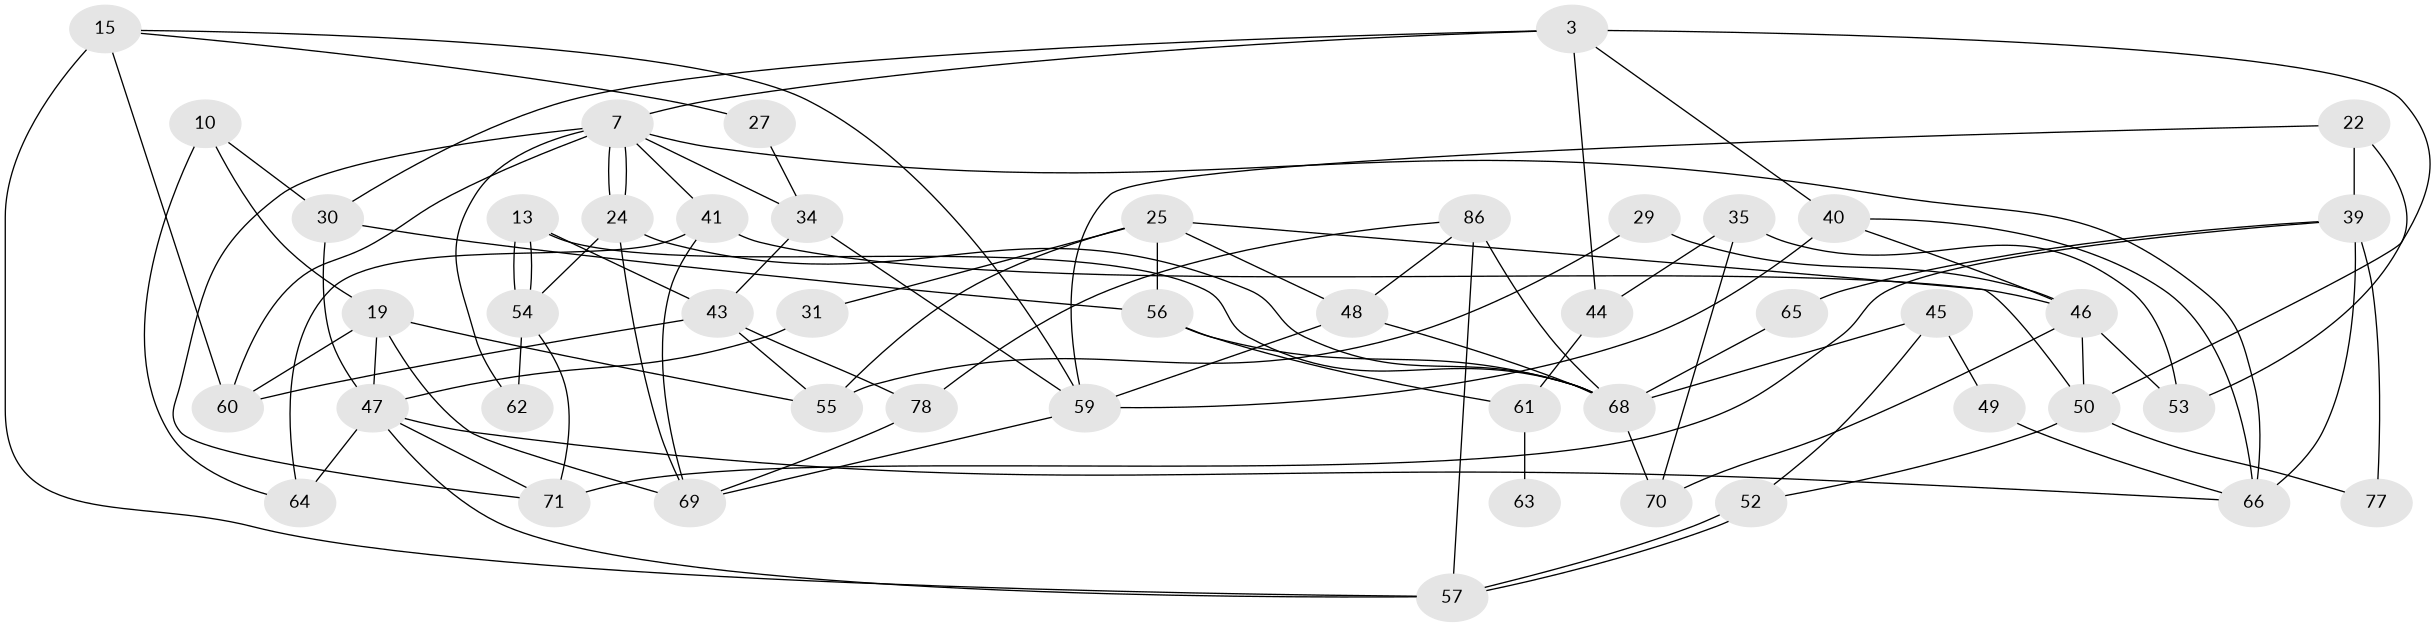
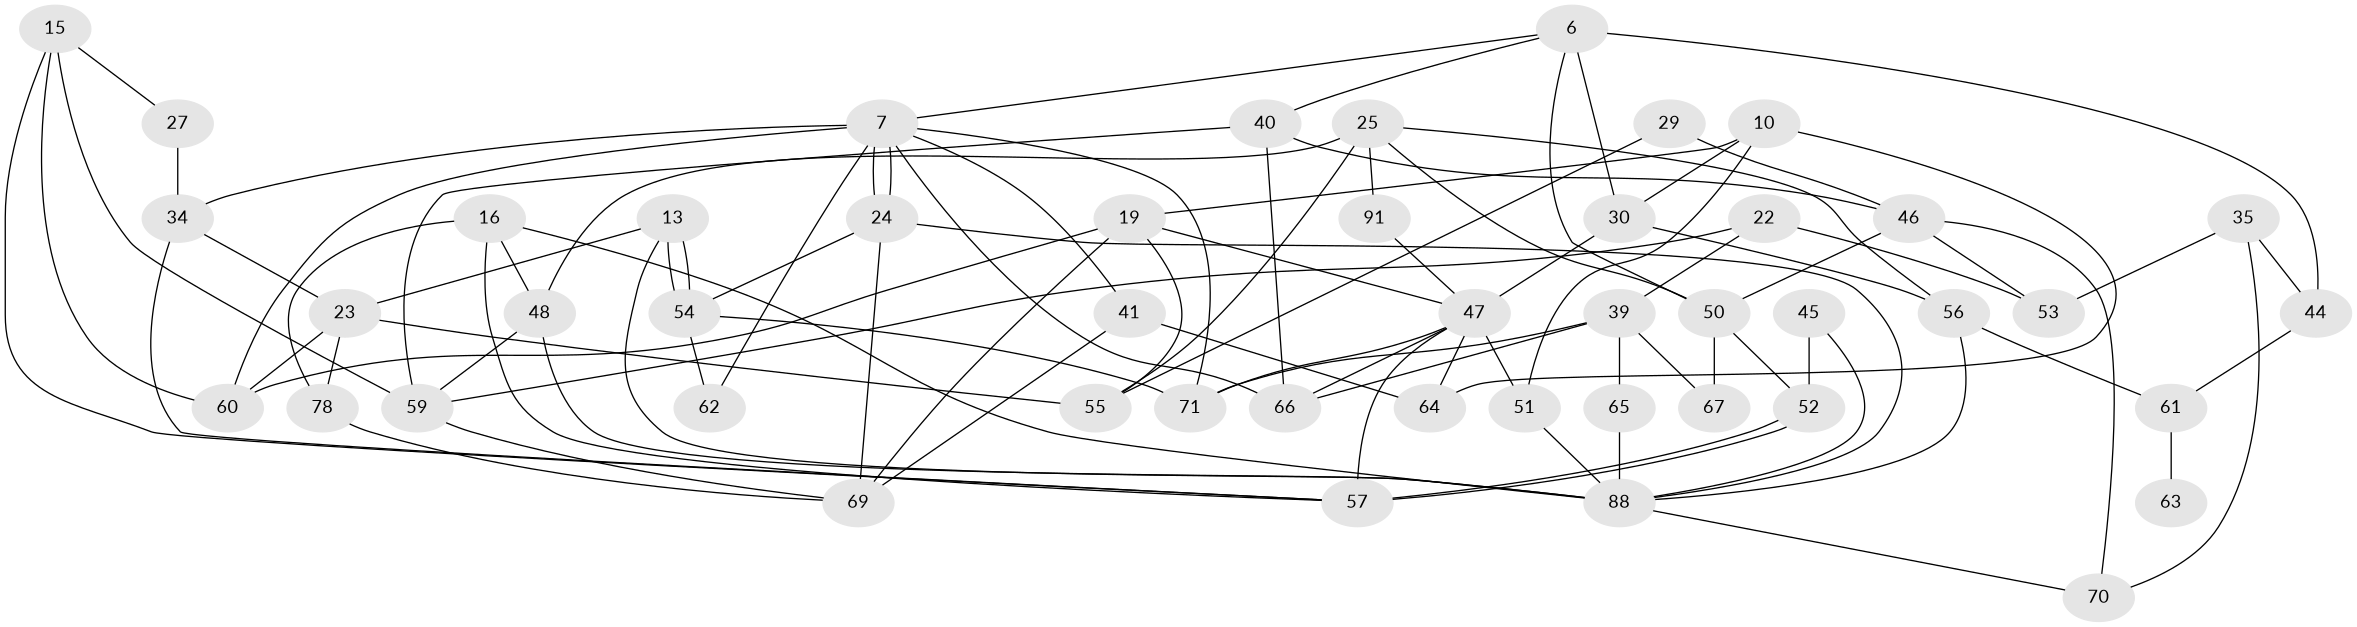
  graph {
    fontname=Lato
    node [color=gray90 fontname=Lato style=filled]
    edge [fontname=Lato]
-   3 [super="+1"]
+   3 [super="+1" label=6]
    7 [super="+5"]
    n3 [label=30 super="+26"]
    40 [super="+37"]
    44 [super="+33"]
    50 [super="+17"]
    24 [super="+14"]
    34
    41
    60 [super="+21"]
    62
    66
    71
    13 [super="+11"]
-   43
+   43 [label=23]
    54
-   68 [super="+38"]
+   68 [super="+38" label=88]
    47 [super="+42+23"]
    56
    59 [super="+30"]
    46 [super="+12"]
    61
-   67 [label=77]
+   67
    52
    69 [super="+32"]
    57 [super="+28"]
    64 [super="+9"]
    10 [super="+2"]
    19
+   51
    55
    n32 [label=78 super="+18"]
    70
    15
    27
-   16 [label=86]
+   16
    48
    22
    39
    53 [super="+6"]
    65
    25 [super="+8"]
-   31
+   31 [label=91]
    29
    35
    63
    45
-   49
    3 -- 7
    3 -- n3 [weight=2]
    3 -- 40 [weight=2]
    3 -- 44 [weight=2]
    3 -- 50
    7 -- 24
    7 -- 24
    7 -- 34
    7 -- 41
    7 -- 60
    7 -- 62
    7 -- 66
    7 -- 71
    n3 -- 47 [weight=2]
    n3 -- 56
    40 -- 66
    40 -- 59 [weight=2]
    40 -- 46
    44 -- 61
    50 -- 67
    50 -- 52
    24 -- 54
    24 -- 68
    24 -- 69
    34 -- 43
-   34 -- 59
-   41 -- 46
+   34 -- 57
    41 -- 69 [weight=2]
    41 -- 64
    13 -- 43
    13 -- 54
    13 -- 54
    13 -- 68
    43 -- 60
    43 -- 55
    43 -- n32
    54 -- 62
    54 -- 71
    68 -- 70
    47 -- 66
    47 -- 71
    47 -- 57 [weight=3]
    47 -- 64
+   47 -- 51
    56 -- 68
    56 -- 61
    59 -- 69
    46 -- 50
    46 -- 70
    46 -- 53
    61 -- 63
    52 -- 57 [weight=2]
    52 -- 57
    10 -- n3
    10 -- 64
    10 -- 19
+   10 -- 51 [weight=2]
    19 -- 60
    19 -- 47 [weight=2]
    19 -- 69
    19 -- 55
+   51 -- 68
    n32 -- 69
    15 -- 60 [weight=2]
    15 -- 59
    15 -- 57
    15 -- 27
    27 -- 34
    16 -- 68
    16 -- 57 [weight=2]
    16 -- n32
    16 -- 48
    48 -- 68
    48 -- 59
    22 -- 59
    22 -- 39
    22 -- 53
    39 -- 66
    39 -- 71
    39 -- 67
    39 -- 65
    65 -- 68
    25 -- 50
    25 -- 56
    25 -- 55 [weight=2]
    25 -- 48
    25 -- 31
    31 -- 47 [weight=2]
    29 -- 46
    29 -- 55
    35 -- 44
    35 -- 70
    35 -- 53 [weight=2]
    45 -- 68
    45 -- 52
-   45 -- 49
-   49 -- 66
  }
